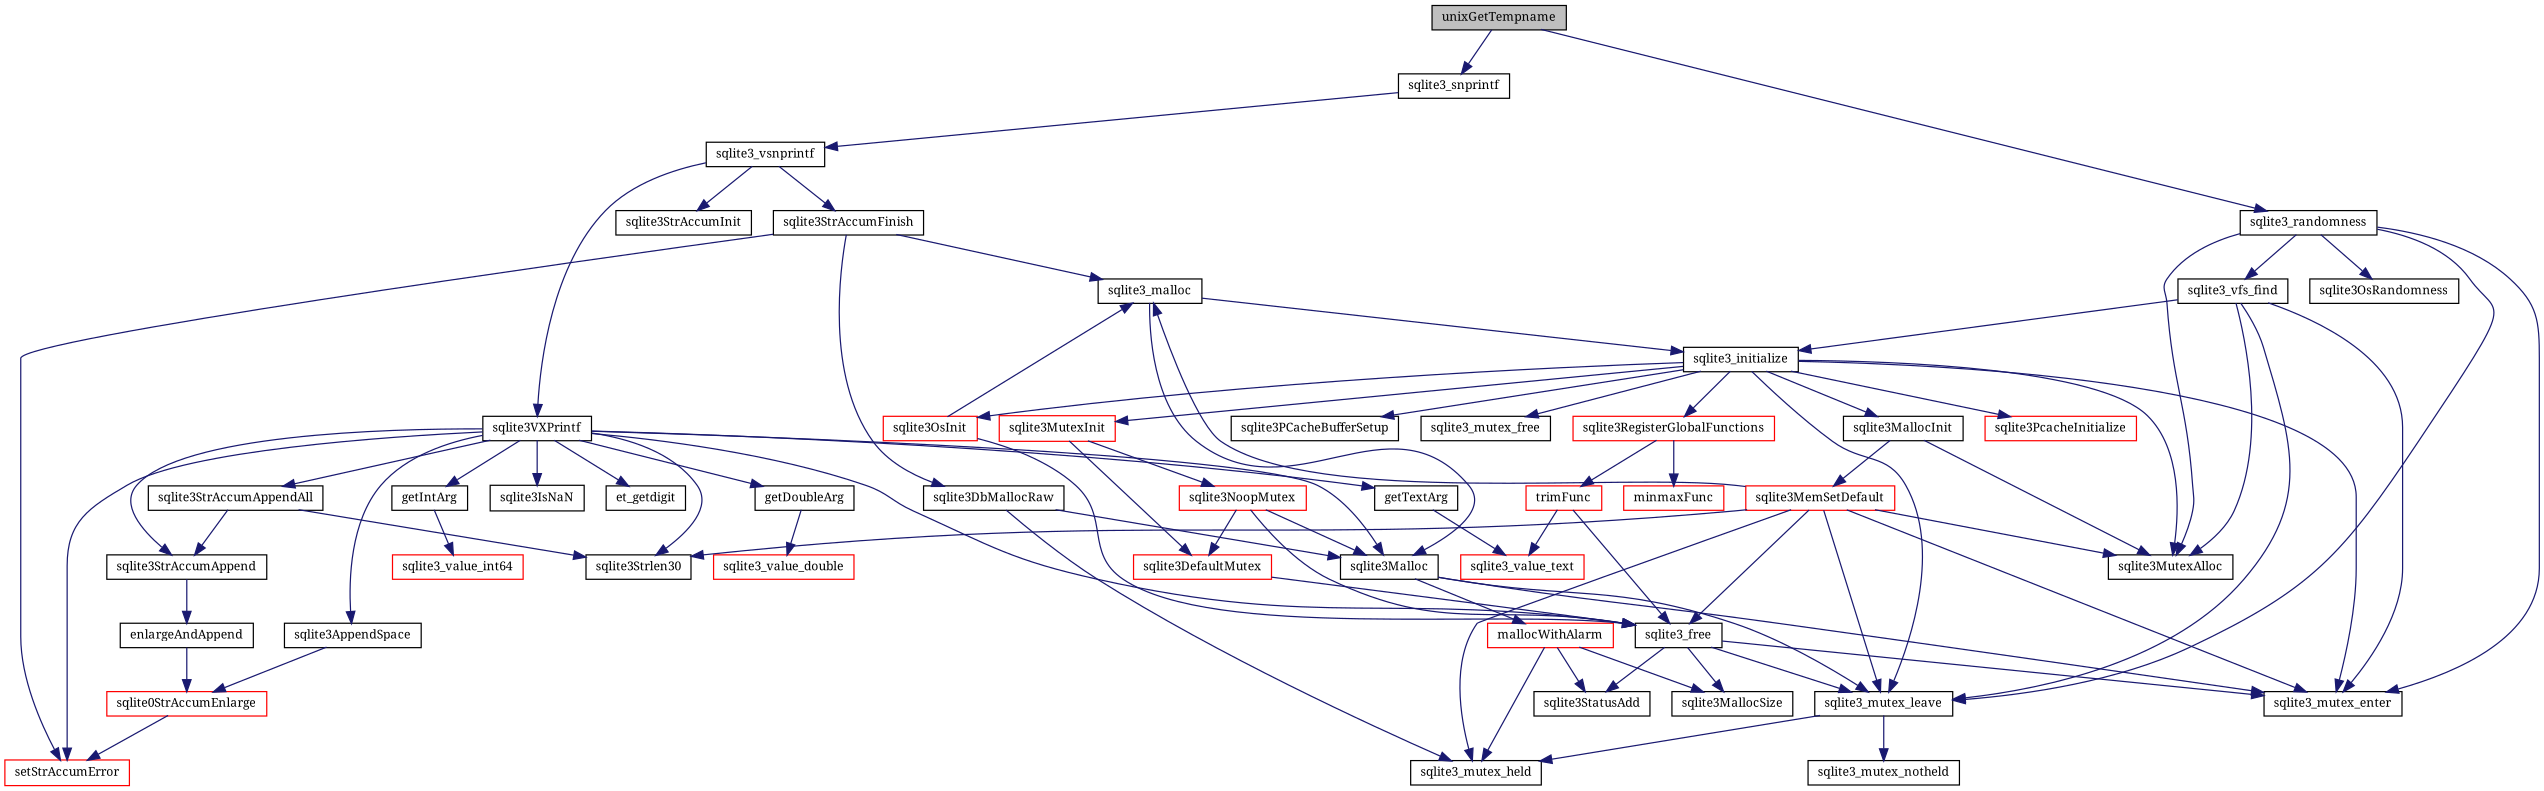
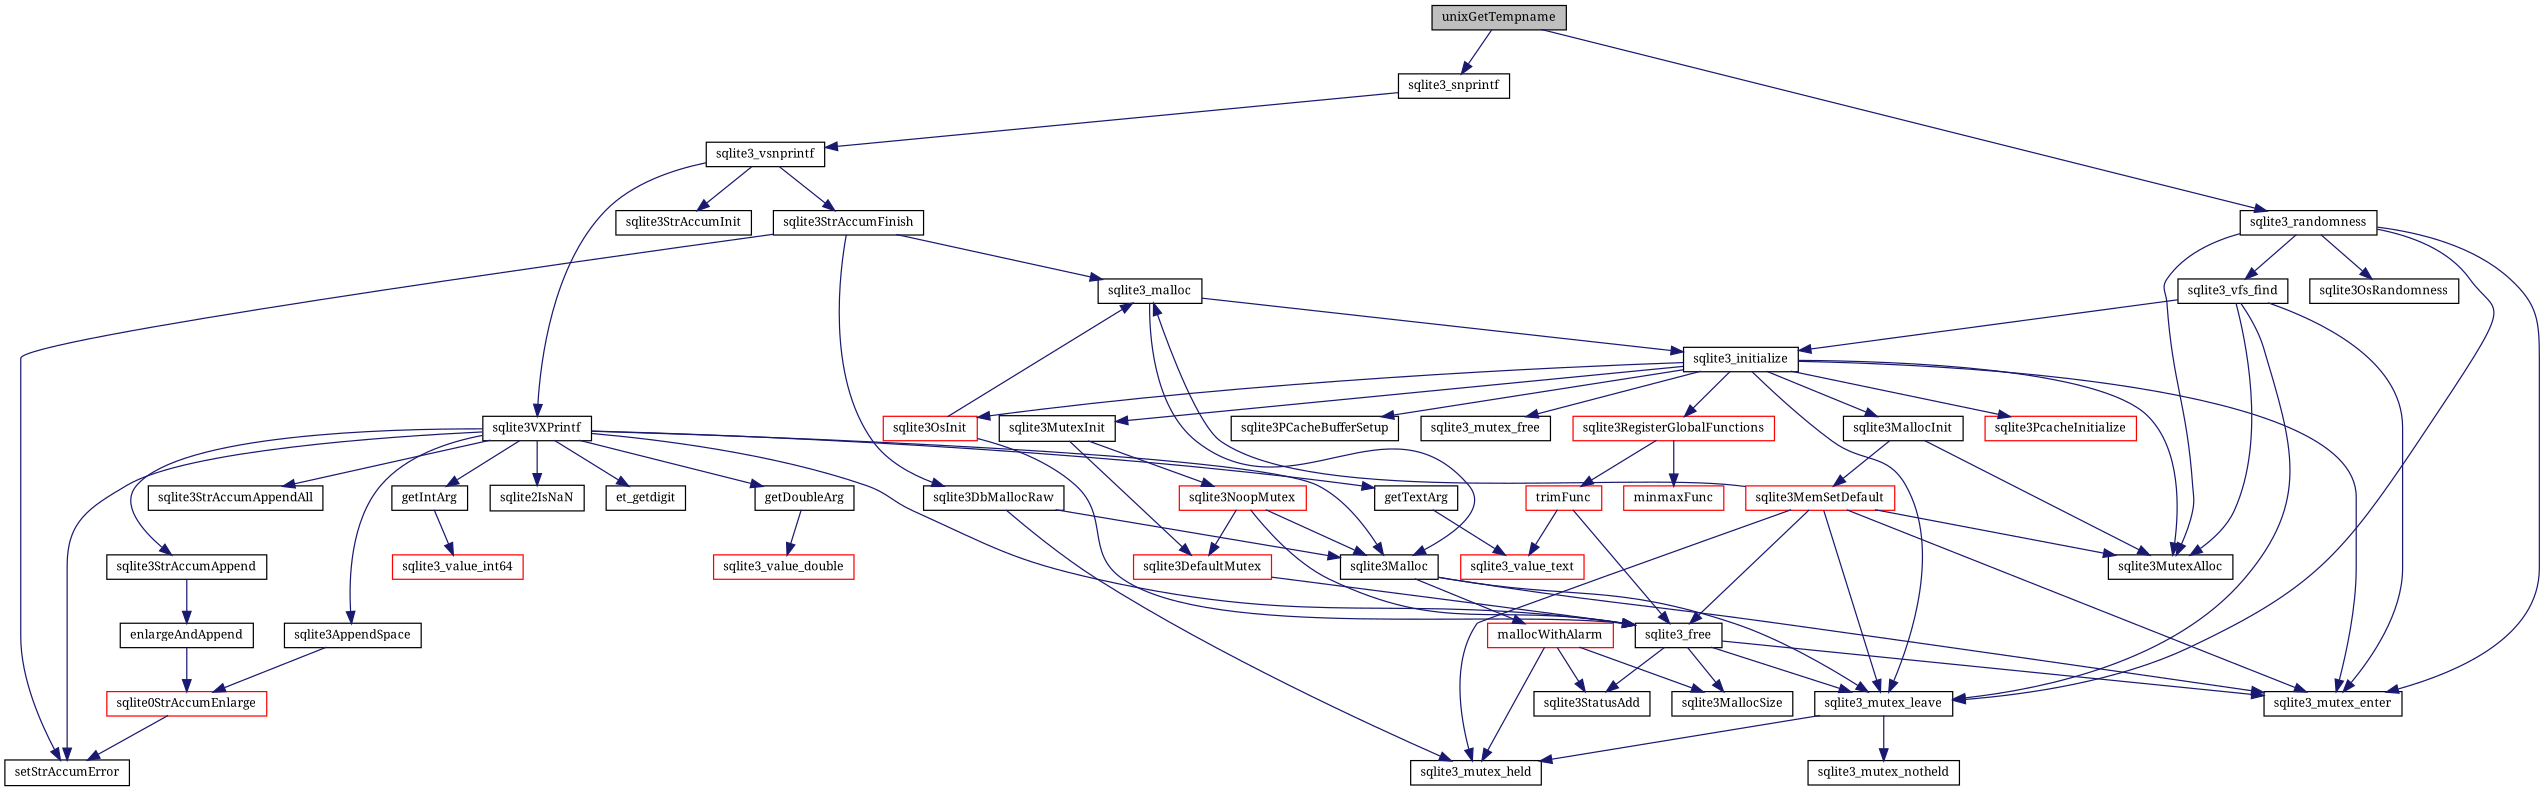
  digraph {
    fontname="Noto Serif"
    rankdir=TB
    node [color=black fillcolor=white fontname="Noto Serif" fontsize=10 shape=record style=filled]
    edge [color=midnightblue fontname="Noto Serif" fontsize=10 labelfontname=FreeSans labelfontsize=10 style=solid]
    n1 [fillcolor=grey75 fontcolor=black height=0.2 label=unixGetTempname width=0.4]
    n2 [height=0.2 label=sqlite3_snprintf width=0.4]
    n3 [height=0.2 label=sqlite3_randomness width=0.4]
    n4 [height=0.2 label=sqlite3_vsnprintf width=0.4]
    n5 [height=0.2 label=sqlite3_mutex_enter width=0.4]
    n6 [height=0.2 label=sqlite3_mutex_leave width=0.4]
    n7 [height=0.2 label=sqlite3MutexAlloc width=0.4]
    n8 [height=0.2 label=sqlite3OsRandomness width=0.4]
    n9 [height=0.2 label=sqlite3_vfs_find width=0.4]
    n10 [height=0.2 label=sqlite3StrAccumInit width=0.4]
    n11 [height=0.2 label=sqlite3VXPrintf width=0.4]
    n12 [height=0.2 label=sqlite3StrAccumFinish width=0.4]
    n13 [height=0.2 label=sqlite3StrAccumAppend width=0.4]
-   n14 [color=red height=0.2 label=setStrAccumError width=0.4]
+   n14 [height=0.2 label=setStrAccumError width=0.4]
    n15 [height=0.2 label=getIntArg width=0.4]
    n16 [height=0.2 label=sqlite3Malloc width=0.4]
    n17 [height=0.2 label=getDoubleArg width=0.4]
-   n18 [height=0.2 label=sqlite3IsNaN width=0.4]
-   n19 [height=0.2 label=sqlite3Strlen30 width=0.4]
+   n18 [height=0.2 label=sqlite2IsNaN width=0.4]
    n20 [height=0.2 label=et_getdigit width=0.4]
    n21 [height=0.2 label=getTextArg width=0.4]
    n22 [height=0.2 label=sqlite3StrAccumAppendAll width=0.4]
    n23 [height=0.2 label=sqlite3AppendSpace width=0.4]
    n24 [height=0.2 label=sqlite3_free width=0.4]
    n25 [height=0.2 label=sqlite3DbMallocRaw width=0.4]
    n26 [height=0.2 label=sqlite3_malloc width=0.4]
    n27 [height=0.2 label=enlargeAndAppend width=0.4]
    n28 [color=red height=0.2 label=sqlite3_value_int64 width=0.4]
    n29 [color=red height=0.2 label=mallocWithAlarm width=0.4]
    n30 [color=red height=0.2 label=sqlite3_value_double width=0.4]
    n31 [color=red height=0.2 label=sqlite3_value_text width=0.4]
    n32 [color=red height=0.2 label=sqlite0StrAccumEnlarge width=0.4]
    n33 [height=0.2 label=sqlite3MallocSize width=0.4]
    n34 [height=0.2 label=sqlite3StatusAdd width=0.4]
    n35 [height=0.2 label=sqlite3_mutex_held width=0.4]
    n36 [height=0.2 label=sqlite3_mutex_notheld width=0.4]
    n37 [height=0.2 label=sqlite3_initialize width=0.4]
-   n38 [color=red height=0.2 label=sqlite3MutexInit width=0.4]
+   n38 [height=0.2 label=sqlite3MutexInit width=0.4]
    n39 [height=0.2 label=sqlite3MallocInit width=0.4]
    n40 [color=red height=0.2 label=sqlite3RegisterGlobalFunctions width=0.4]
    n41 [color=red height=0.2 label=sqlite3PcacheInitialize width=0.4]
    n42 [color=red height=0.2 label=sqlite3OsInit width=0.4]
    n43 [height=0.2 label=sqlite3PCacheBufferSetup width=0.4]
    n44 [height=0.2 label=sqlite3_mutex_free width=0.4]
    n45 [color=red height=0.2 label=sqlite3DefaultMutex width=0.4]
    n46 [color=red height=0.2 label=sqlite3NoopMutex width=0.4]
    n47 [color=red height=0.2 label=sqlite3MemSetDefault width=0.4]
    n48 [color=red height=0.2 label=trimFunc width=0.4]
    n49 [color=red height=0.2 label=minmaxFunc width=0.4]
    n1 -> n2
    n1 -> n3
    n2 -> n4
    n3 -> n5
    n3 -> n6
    n3 -> n7
    n3 -> n8
    n3 -> n9
    n4 -> n10
    n4 -> n11
    n4 -> n12
    n6 -> n35
    n6 -> n36
    n9 -> n5
    n9 -> n6
    n9 -> n7
    n9 -> n37
    n11 -> n13
    n11 -> n14
    n11 -> n15
    n11 -> n16
    n11 -> n17
    n11 -> n18
-   n11 -> n19
    n11 -> n20
    n11 -> n21
    n11 -> n22
    n11 -> n23
    n11 -> n24
    n12 -> n14
    n12 -> n25
    n12 -> n26
    n13 -> n27
    n15 -> n28
    n16 -> n5
    n16 -> n6
    n16 -> n29
    n17 -> n30
    n21 -> n31
-   n22 -> n13
-   n22 -> n19
    n23 -> n32
    n24 -> n5
    n24 -> n6
    n24 -> n33
    n24 -> n34
    n25 -> n16
    n25 -> n35
    n26 -> n16
    n26 -> n37
    n27 -> n32
    n29 -> n33
    n29 -> n34
    n29 -> n35
    n32 -> n14
    n37 -> n5
    n37 -> n6
    n37 -> n7
    n37 -> n38
    n37 -> n39
    n37 -> n40
    n37 -> n41
    n37 -> n42
    n37 -> n43
    n37 -> n44
    n38 -> n45
    n38 -> n46
    n39 -> n7
    n39 -> n47
    n40 -> n48
    n40 -> n49
    n42 -> n24
    n42 -> n26
    n45 -> n24
    n46 -> n16
    n46 -> n24
    n46 -> n45
    n47 -> n5
    n47 -> n6
    n47 -> n7
-   n47 -> n19
    n47 -> n24
    n47 -> n26
    n47 -> n35
    n48 -> n24
    n48 -> n31
  }
